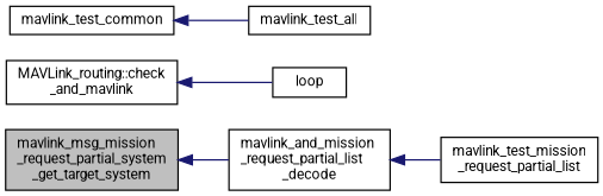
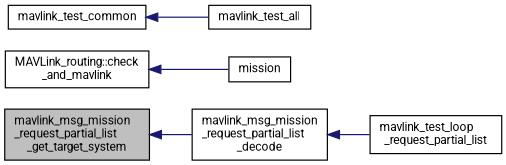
  digraph {
    fontname=Roboto
    rankdir=LR
    node [color=black fillcolor=white fontname=Roboto fontsize=10 shape=record style=filled]
    edge [color=midnightblue dir=back fontname=Roboto fontsize=10 labelfontname=Helvetica labelfontsize=10 style=solid]
-   n1 [fillcolor=grey75 fontcolor=black height=0.2 label="mavlink_msg_mission\l_request_partial_system\l_get_target_system" width=0.4]
-   n2 [height=0.2 label="mavlink_and_mission\l_request_partial_list\l_decode" width=0.4]
-   n3 [height=0.2 label="mavlink_test_mission\l_request_partial_list" width=0.4]
+   n1 [fillcolor=grey75 fontcolor=black height=0.2 label="mavlink_msg_mission\l_request_partial_list\l_get_target_system" width=0.4]
+   n2 [height=0.2 label="mavlink_msg_mission\l_request_partial_list\l_decode" width=0.4]
+   n3 [height=0.2 label="mavlink_test_loop\l_request_partial_list" width=0.4]
    n4 [height=0.2 label="MAVLink_routing::check\l_and_mavlink" width=0.4]
-   n5 [height=0.2 label=loop width=0.4]
+   n5 [height=0.2 label=mission width=0.4]
    n6 [height=0.2 label=mavlink_test_common width=0.4]
    n7 [height=0.2 label=mavlink_test_all width=0.4]
    n1 -> n2
    n2 -> n3
    n4 -> n5
    n6 -> n7
  }
